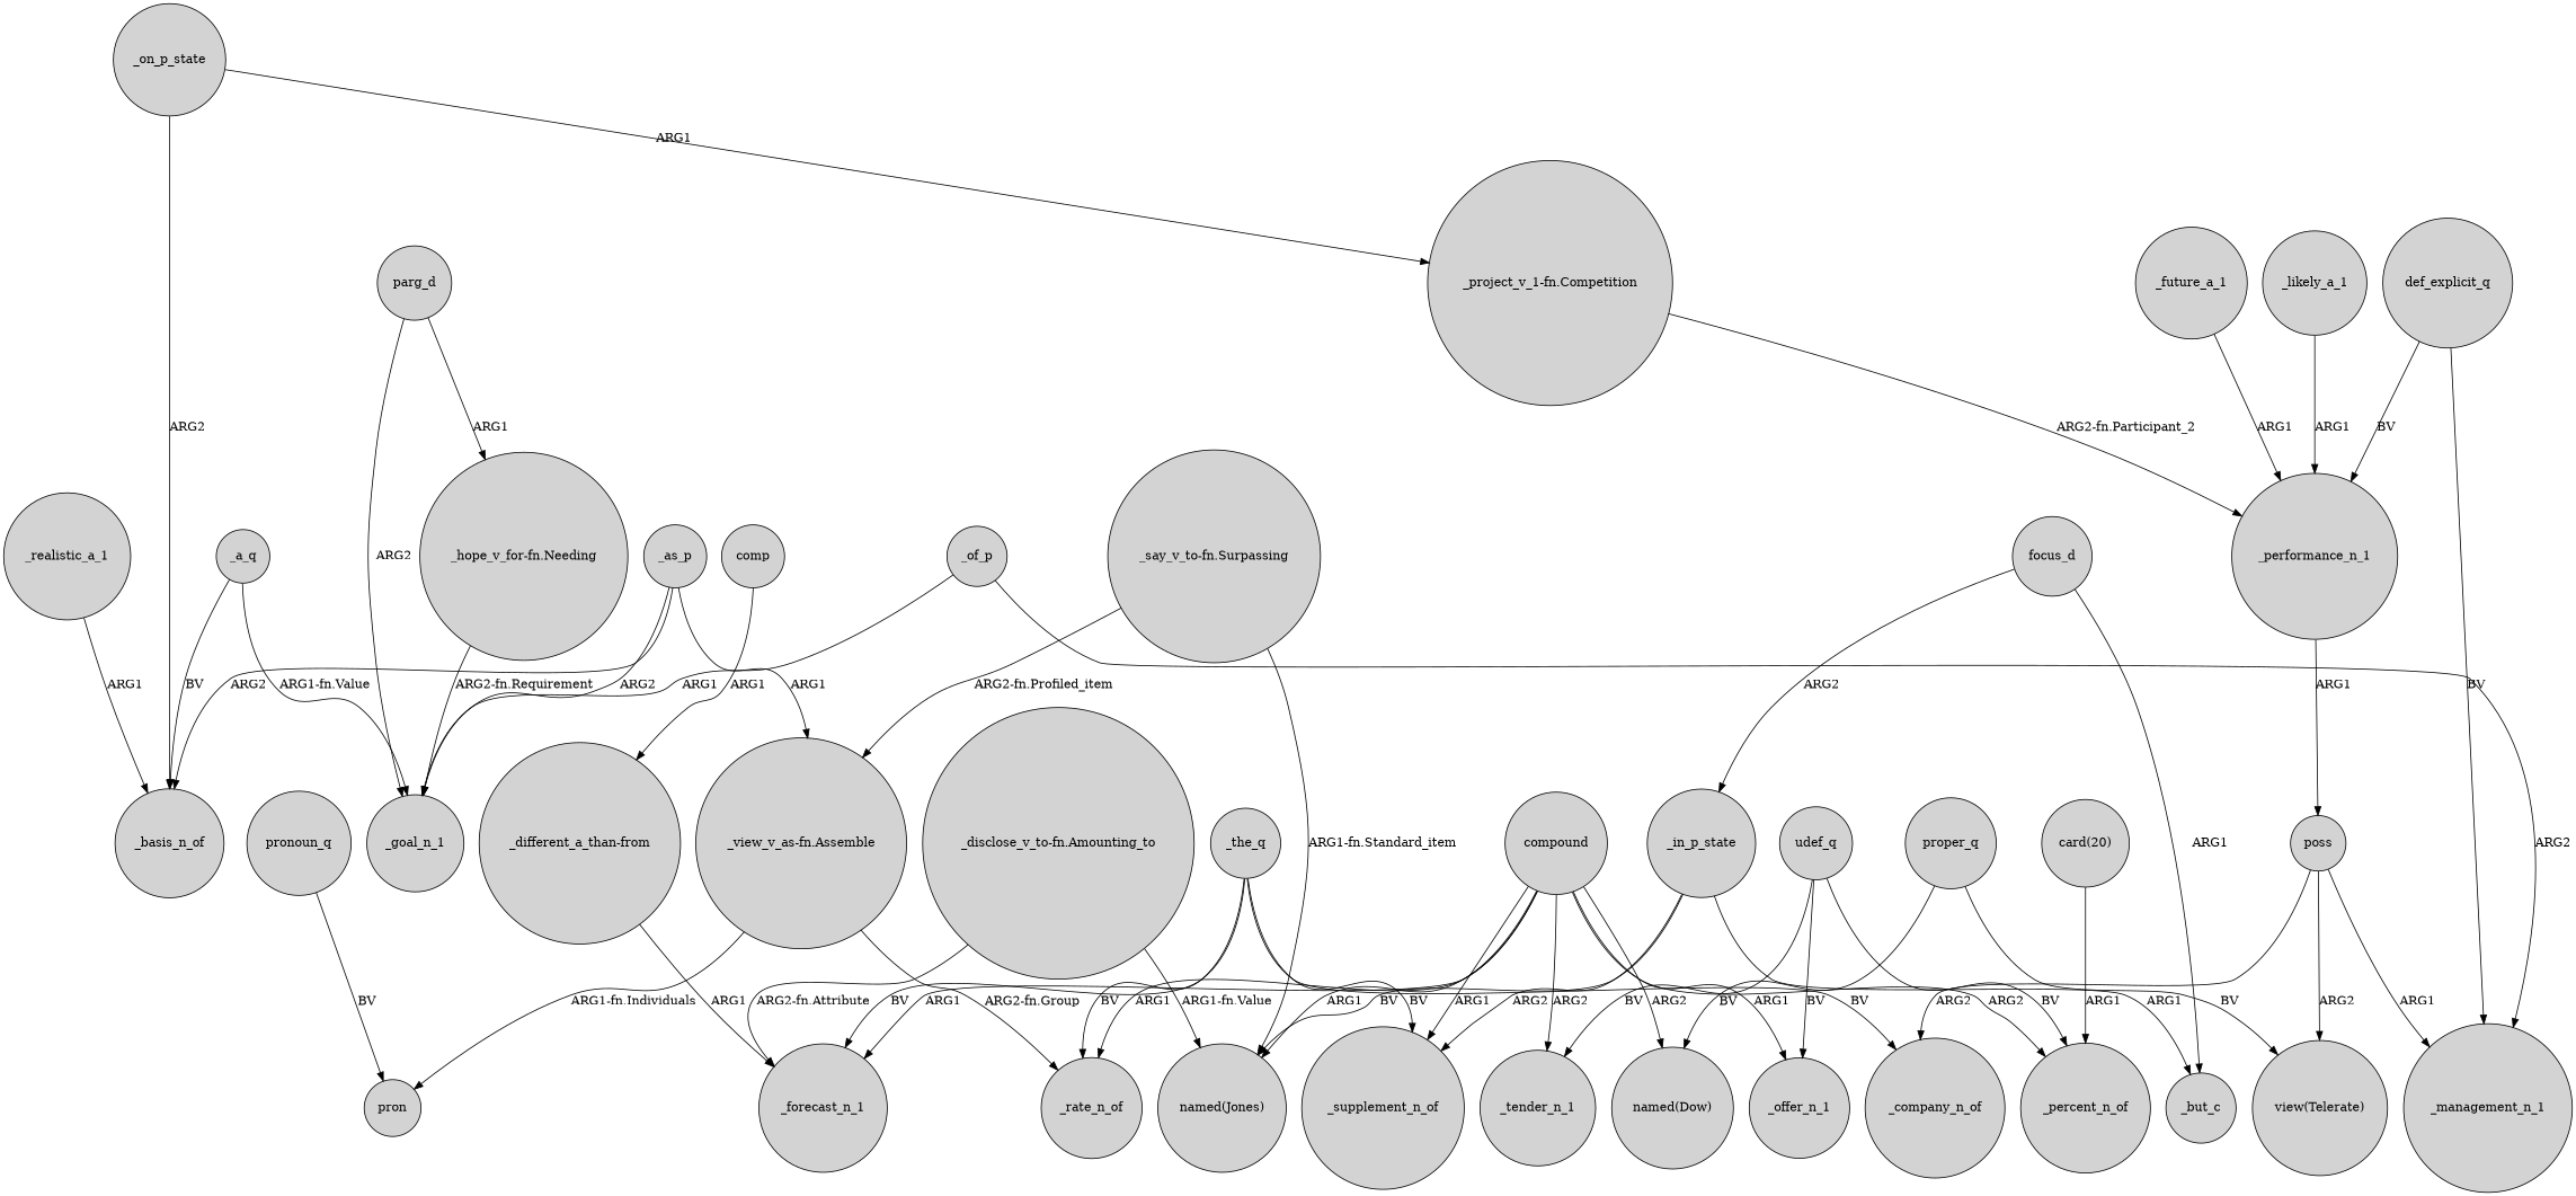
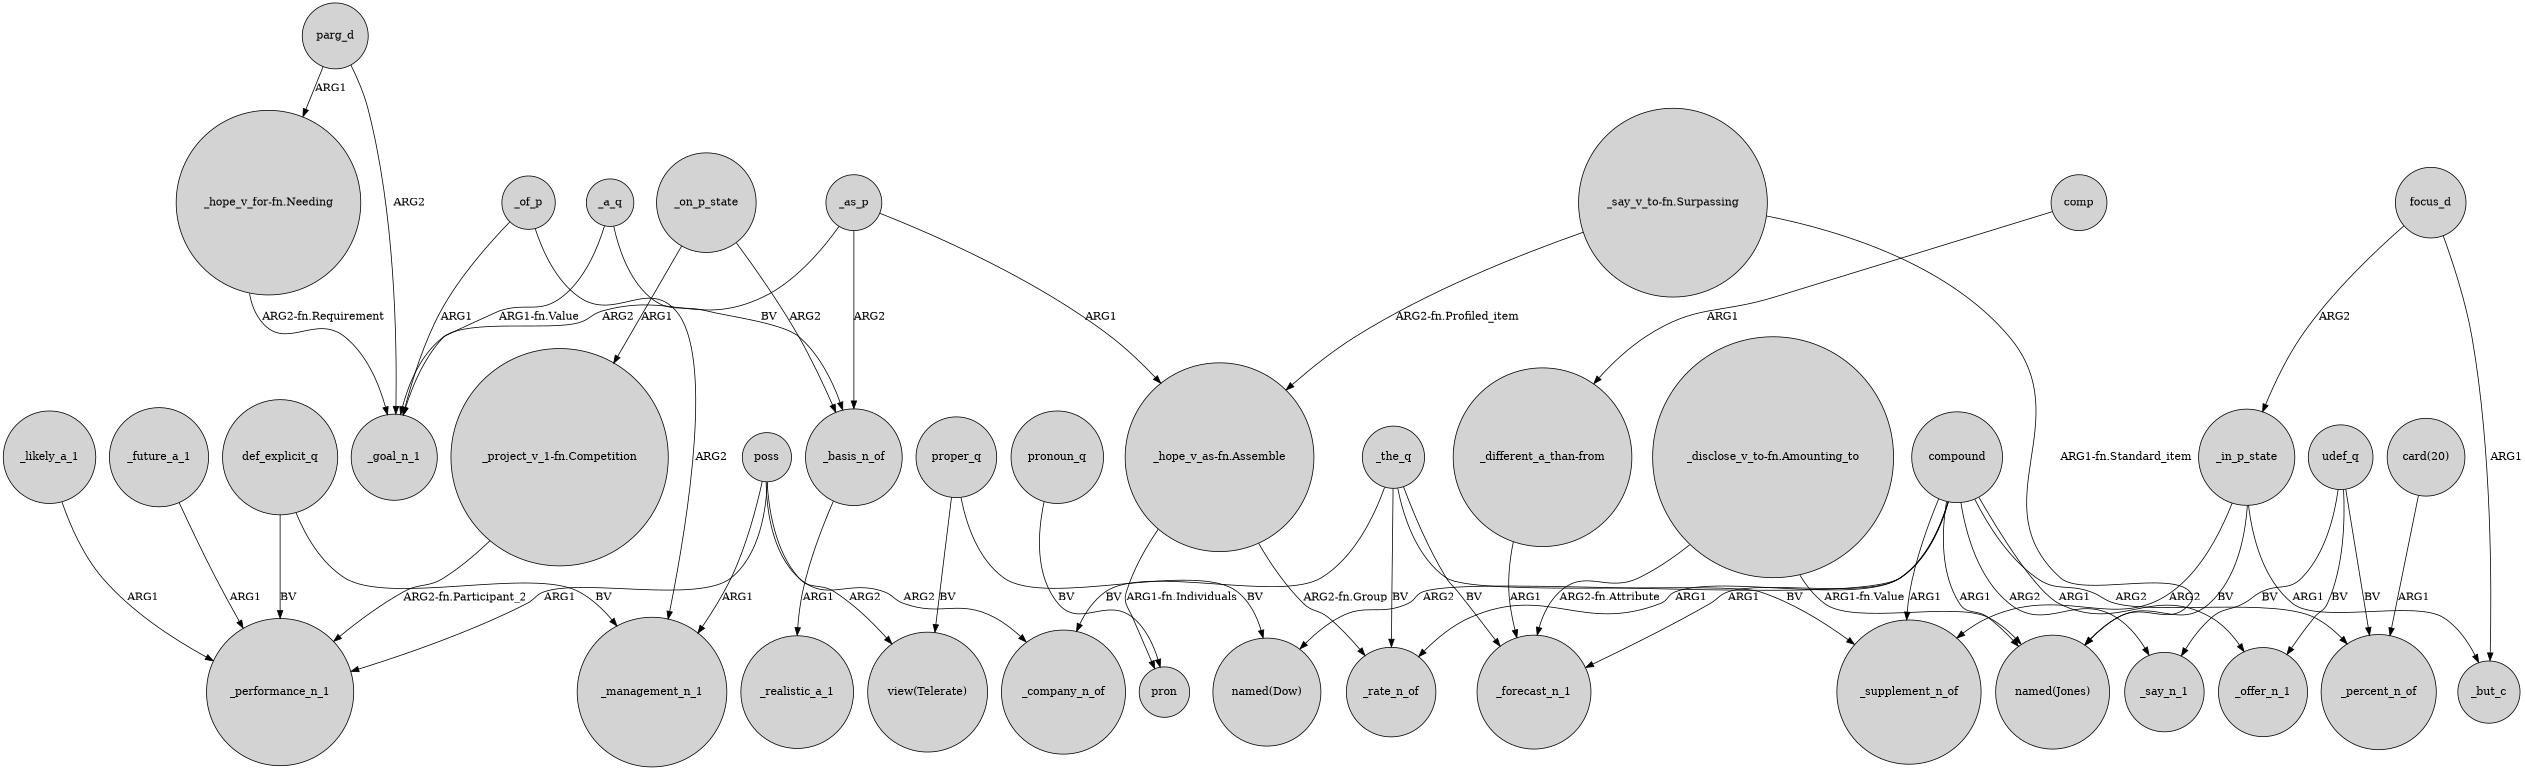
  digraph {
    node [shape=circle style=filled]
    _on_p_state
    "_project_v_1-fn.Competition"
    _basis_n_of
    _performance_n_1
    compound
    _supplement_n_of
    "named(Jones)"
    _percent_n_of
    _offer_n_1
    _forecast_n_1
    _rate_n_of
-   _tender_n_1
+   _tender_n_1 [label=_say_n_1]
    "named(Dow)"
    _in_p_state
    _but_c
    focus_d
    _future_a_1
    "card(20)"
    _of_p
    _goal_n_1
    _management_n_1
    _as_p
-   "_view_v_as-fn.Assemble"
+   "_view_v_as-fn.Assemble" [label="_hope_v_as-fn.Assemble"]
    pron
    "_disclose_v_to-fn.Amounting_to"
    udef_q
    _the_q
    _company_n_of
    _realistic_a_1
    "_different_a_than-from"
    pronoun_q
    parg_d
    "_hope_v_for-fn.Needing"
    poss
    n35 [label="view(Telerate)"]
    _likely_a_1
    def_explicit_q
    _a_q
    proper_q
    comp
    "_say_v_to-fn.Surpassing"
    _on_p_state -> "_project_v_1-fn.Competition" [label=ARG1]
    _on_p_state -> _basis_n_of [label=ARG2]
    "_project_v_1-fn.Competition" -> _performance_n_1 [label="ARG2-fn.Participant_2"]
    compound -> _supplement_n_of [label=ARG1]
    compound -> "named(Jones)" [label=ARG1]
    compound -> _percent_n_of [label=ARG2]
    compound -> _offer_n_1 [label=ARG1]
    compound -> _forecast_n_1 [label=ARG1]
    compound -> _rate_n_of [label=ARG1]
    compound -> _tender_n_1 [label=ARG2]
    compound -> "named(Dow)" [label=ARG2]
    _in_p_state -> _supplement_n_of [label=ARG2]
    _in_p_state -> "named(Jones)" [label=BV]
    _in_p_state -> _but_c [label=ARG1]
    focus_d -> _in_p_state [label=ARG2]
    focus_d -> _but_c [label=ARG1]
    _future_a_1 -> _performance_n_1 [label=ARG1]
    "card(20)" -> _percent_n_of [label=ARG1]
    _of_p -> _goal_n_1 [label=ARG1]
    _of_p -> _management_n_1 [label=ARG2]
    _as_p -> _basis_n_of [label=ARG2]
    _as_p -> _goal_n_1 [label=ARG2]
    _as_p -> "_view_v_as-fn.Assemble" [label=ARG1]
    "_view_v_as-fn.Assemble" -> _rate_n_of [label="ARG2-fn.Group"]
    "_view_v_as-fn.Assemble" -> pron [label="ARG1-fn.Individuals"]
    "_disclose_v_to-fn.Amounting_to" -> "named(Jones)" [label="ARG1-fn.Value"]
    "_disclose_v_to-fn.Amounting_to" -> _forecast_n_1 [label="ARG2-fn.Attribute"]
    udef_q -> _percent_n_of [label=BV]
    udef_q -> _offer_n_1 [label=BV]
    udef_q -> _tender_n_1 [label=BV]
    _the_q -> _supplement_n_of [label=BV]
    _the_q -> _forecast_n_1 [label=BV]
    _the_q -> _rate_n_of [label=BV]
    _the_q -> _company_n_of [label=BV]
-   _realistic_a_1 -> _basis_n_of [label=ARG1]
+   _basis_n_of -> _realistic_a_1 [label=ARG1]
    "_different_a_than-from" -> _forecast_n_1 [label=ARG1]
    pronoun_q -> pron [label=BV]
    parg_d -> _goal_n_1 [label=ARG2]
    parg_d -> "_hope_v_for-fn.Needing" [label=ARG1]
    "_hope_v_for-fn.Needing" -> _goal_n_1 [label="ARG2-fn.Requirement"]
-   _performance_n_1 -> poss [label=ARG1]
+   poss -> _performance_n_1 [label=ARG1]
    poss -> _management_n_1 [label=ARG1]
    poss -> _company_n_of [label=ARG2]
    poss -> n35 [label=ARG2]
    _likely_a_1 -> _performance_n_1 [label=ARG1]
    def_explicit_q -> _performance_n_1 [label=BV]
    def_explicit_q -> _management_n_1 [label=BV]
    _a_q -> _basis_n_of [label=BV]
    _a_q -> _goal_n_1 [label="ARG1-fn.Value"]
    proper_q -> "named(Dow)" [label=BV]
    proper_q -> n35 [label=BV]
    comp -> "_different_a_than-from" [label=ARG1]
    "_say_v_to-fn.Surpassing" -> "named(Jones)" [label="ARG1-fn.Standard_item"]
    "_say_v_to-fn.Surpassing" -> "_view_v_as-fn.Assemble" [label="ARG2-fn.Profiled_item"]
  }
